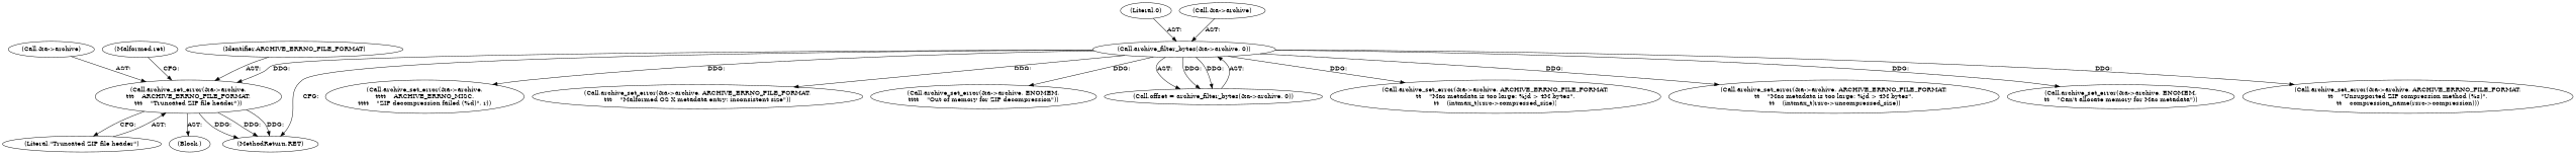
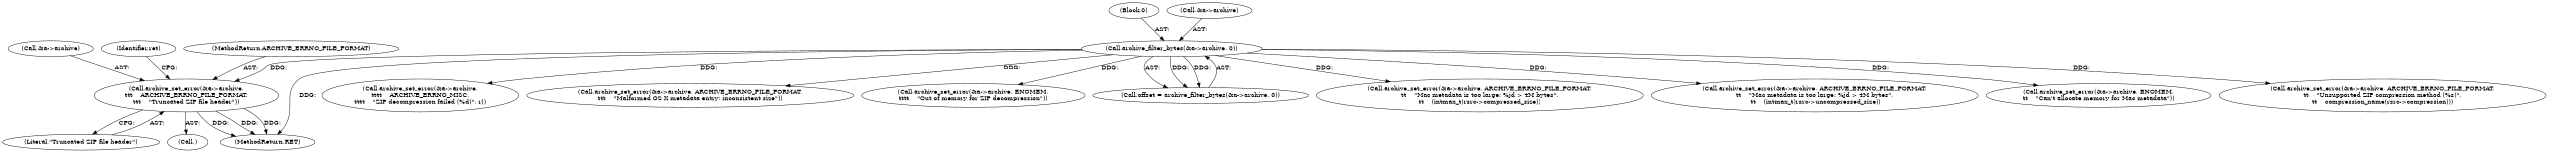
  digraph {
    n1 [label="(Call,archive_set_error(&a->archive,\n\t\t\t    ARCHIVE_ERRNO_FILE_FORMAT,\n\t\t\t    \"Truncated ZIP file header\"))"]
    n2 [label="(Literal,\"Truncated ZIP file header\")"]
-   n3 [label="(Block,)"]
+   n3 [label="(Call,)"]
    n4 [label="(MethodReturn,RET)"]
    n5 [label="(Call,archive_filter_bytes(&a->archive, 0))"]
    n6 [label="(Call,archive_set_error(&a->archive,\n\t\t\t\t    ARCHIVE_ERRNO_MISC,\n\t\t\t\t    \"ZIP decompression failed (%d)\", r))"]
    n7 [label="(Call,archive_set_error(&a->archive, ARCHIVE_ERRNO_FILE_FORMAT,\n\t\t\t    \"Malformed OS X metadata entry: inconsistent size\"))"]
    n8 [label="(Call,archive_set_error(&a->archive, ENOMEM,\n\t\t\t\t    \"Out of memory for ZIP decompression\"))"]
    n9 [label="(Call,offset = archive_filter_bytes(&a->archive, 0))"]
    n10 [label="(Call,archive_set_error(&a->archive, ARCHIVE_ERRNO_FILE_FORMAT,\n\t\t    \"Mac metadata is too large: %jd > 4M bytes\",\n\t\t    (intmax_t)rsrc->compressed_size))"]
    n11 [label="(Call,archive_set_error(&a->archive, ARCHIVE_ERRNO_FILE_FORMAT,\n\t\t    \"Mac metadata is too large: %jd > 4M bytes\",\n \t\t    (intmax_t)rsrc->uncompressed_size))"]
    n12 [label="(Call,archive_set_error(&a->archive, ENOMEM,\n\t\t    \"Can't allocate memory for Mac metadata\"))"]
    n13 [label="(Call,archive_set_error(&a->archive, ARCHIVE_ERRNO_FILE_FORMAT,\n\t\t    \"Unsupported ZIP compression method (%s)\",\n\t\t    compression_name(rsrc->compression)))"]
-   n14 [label="(Literal,0)"]
+   n14 [label="(Block,0)"]
    n15 [label="(Call,&a->archive)"]
-   n16 [label="(Malformed,ret)"]
-   n17 [label="(Identifier,ARCHIVE_ERRNO_FILE_FORMAT)"]
+   n16 [label="(Identifier,ret)"]
+   n17 [label="(MethodReturn,ARCHIVE_ERRNO_FILE_FORMAT)"]
    n18 [label="(Call,&a->archive)"]
    n1 -> n2 [label="CFG: "]
    n1 -> n3 [label="AST: "]
    n1 -> n4 [label="DDG: "]
    n1 -> n4 [label="DDG: "]
    n1 -> n4 [label="DDG: "]
    n2 -> n1 [label="AST: "]
    n5 -> n1 [label="DDG: "]
-   n5 -> n4 [label="CFG: "]
+   n5 -> n4 [label="DDG: "]
    n5 -> n6 [label="DDG: "]
    n5 -> n7 [label="DDG: "]
    n5 -> n8 [label="DDG: "]
    n5 -> n9 [label="AST: "]
    n5 -> n9 [label="DDG: "]
    n5 -> n9 [label="DDG: "]
    n5 -> n10 [label="DDG: "]
    n5 -> n11 [label="DDG: "]
    n5 -> n12 [label="DDG: "]
    n5 -> n13 [label="DDG: "]
    n9 -> n5 [label="AST: "]
    n14 -> n5 [label="AST: "]
    n15 -> n1 [label="AST: "]
    n16 -> n1 [label="CFG: "]
    n17 -> n1 [label="AST: "]
    n18 -> n5 [label="AST: "]
  }
